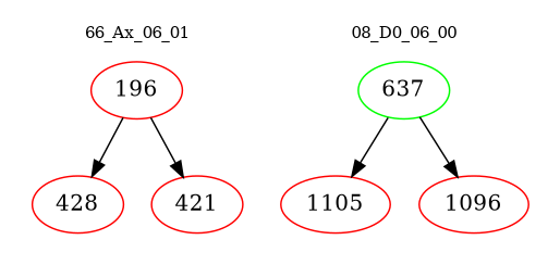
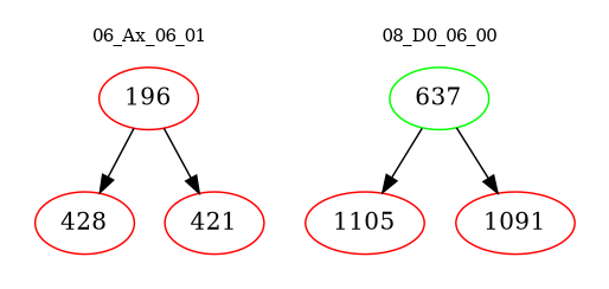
  digraph {
    node [color=red]
    edge [color=black]
    n1 [label=196]
    n2 [label=428]
    n3 [label=421]
    n4 [color=green label=637]
    n5 [label=1105]
-   n6 [label=1096]
+   n6 [label=1091]
    subgraph cluster_1 {
      color=white
      fontsize=10
-     label="66_Ax_06_01"
+     label="06_Ax_06_01"
      n1
      n2
      n3
    }
    subgraph cluster_2 {
      color=white
      fontsize=10
      label="08_D0_06_00"
      n4
      n5
      n6
    }
    n1 -> n2
    n1 -> n3
    n4 -> n5
    n4 -> n6
  }
